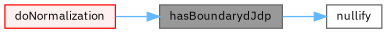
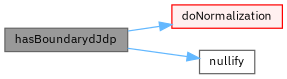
  digraph {
    fontname="IBM Plex Sans"
    rankdir=RL
    node [fontname="IBM Plex Sans" fontsize=10 shape=box style=filled]
    edge [color=steelblue1 dir=back fontname="IBM Plex Sans" fontsize=10 labelfontname=Helvetica labelfontsize=10 style=solid]
    n1 [color=gray40 fillcolor=grey60 fontcolor=black height=0.2 label=hasBoundarydJdp width=0.4]
    n2 [color=red fillcolor="#FFF0F0" height=0.2 label=doNormalization width=0.4]
    n3 [color=grey40 fillcolor=white height=0.2 label=nullify width=0.4]
-   n1 -> n2
+   n2 -> n1
    n3 -> n1
  }
